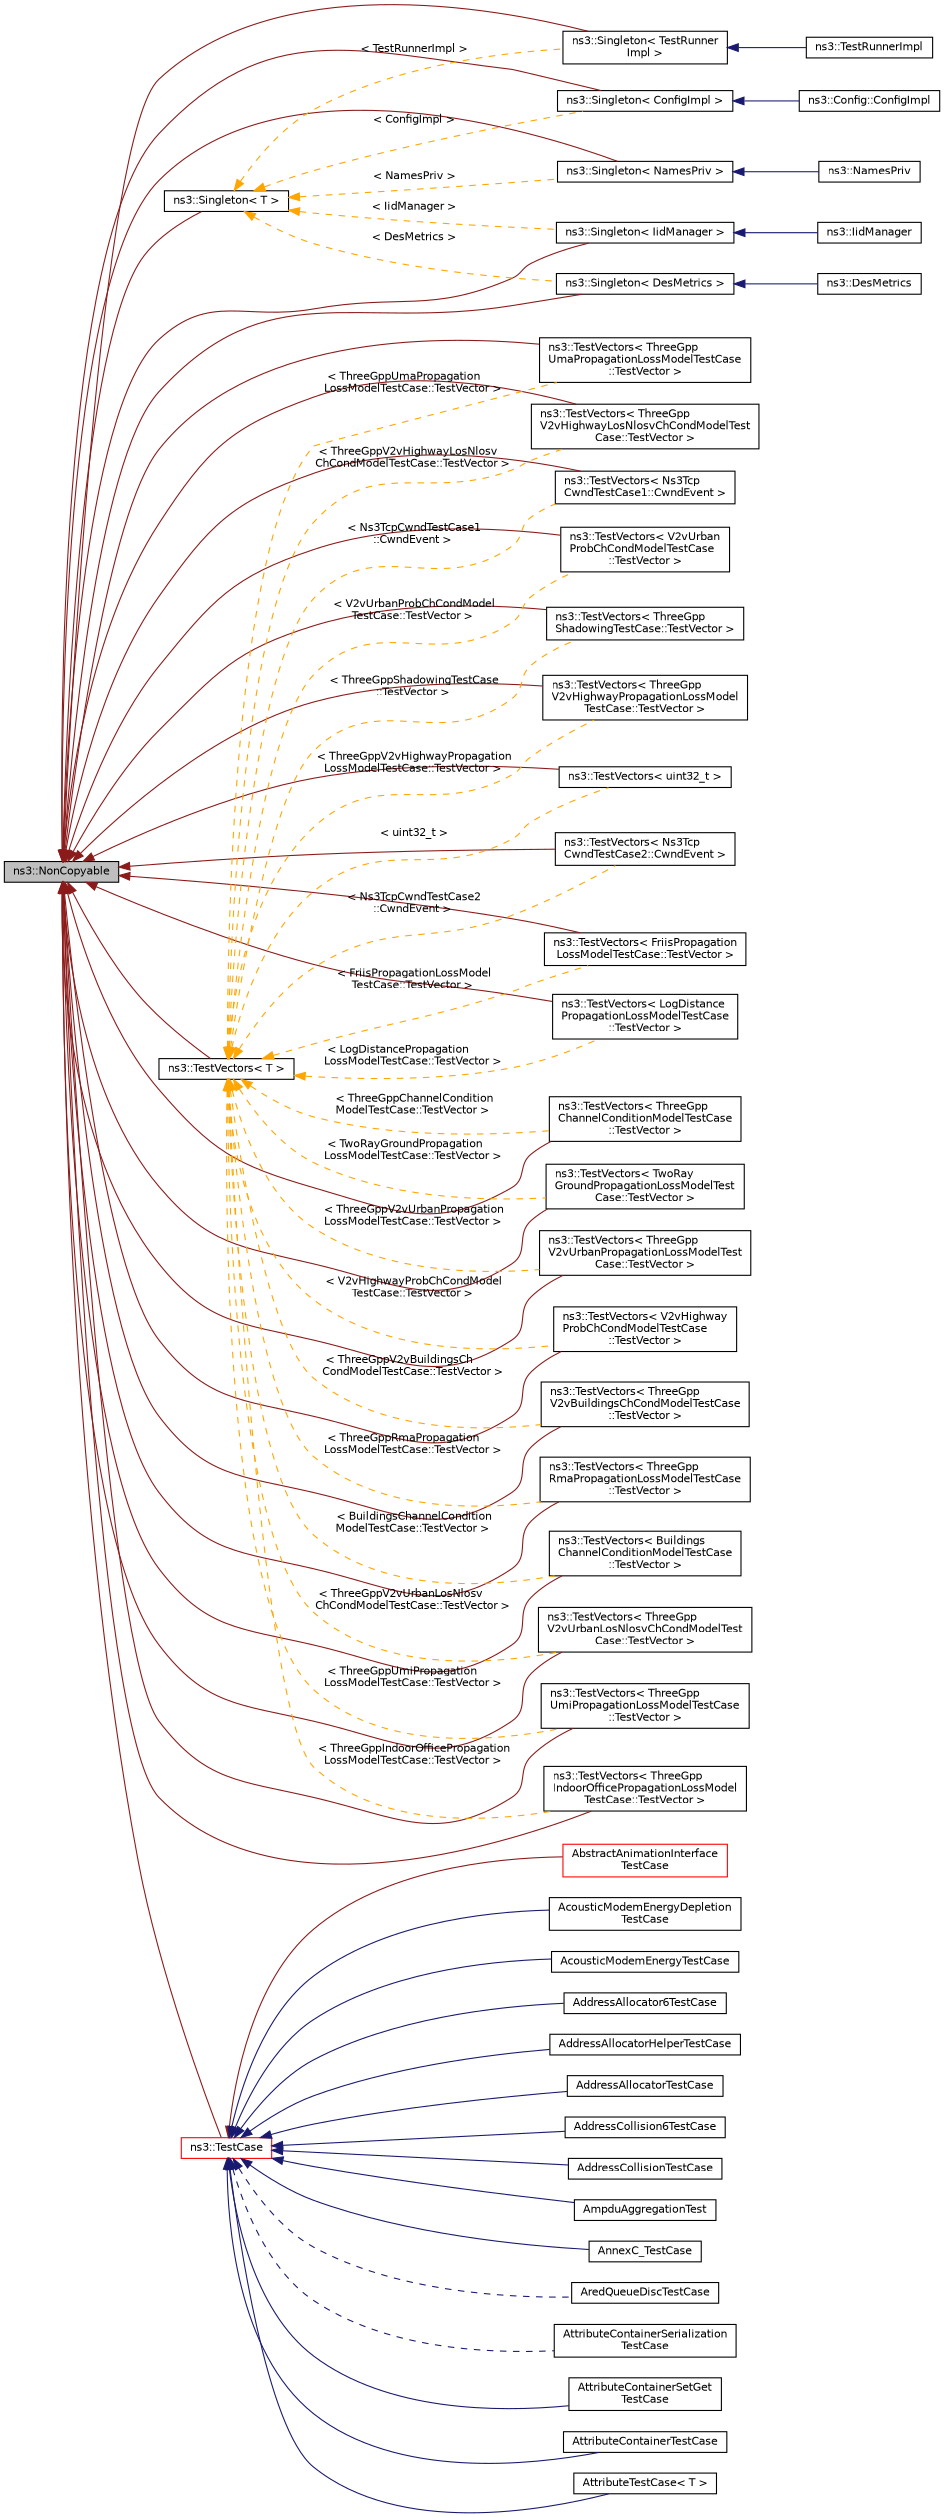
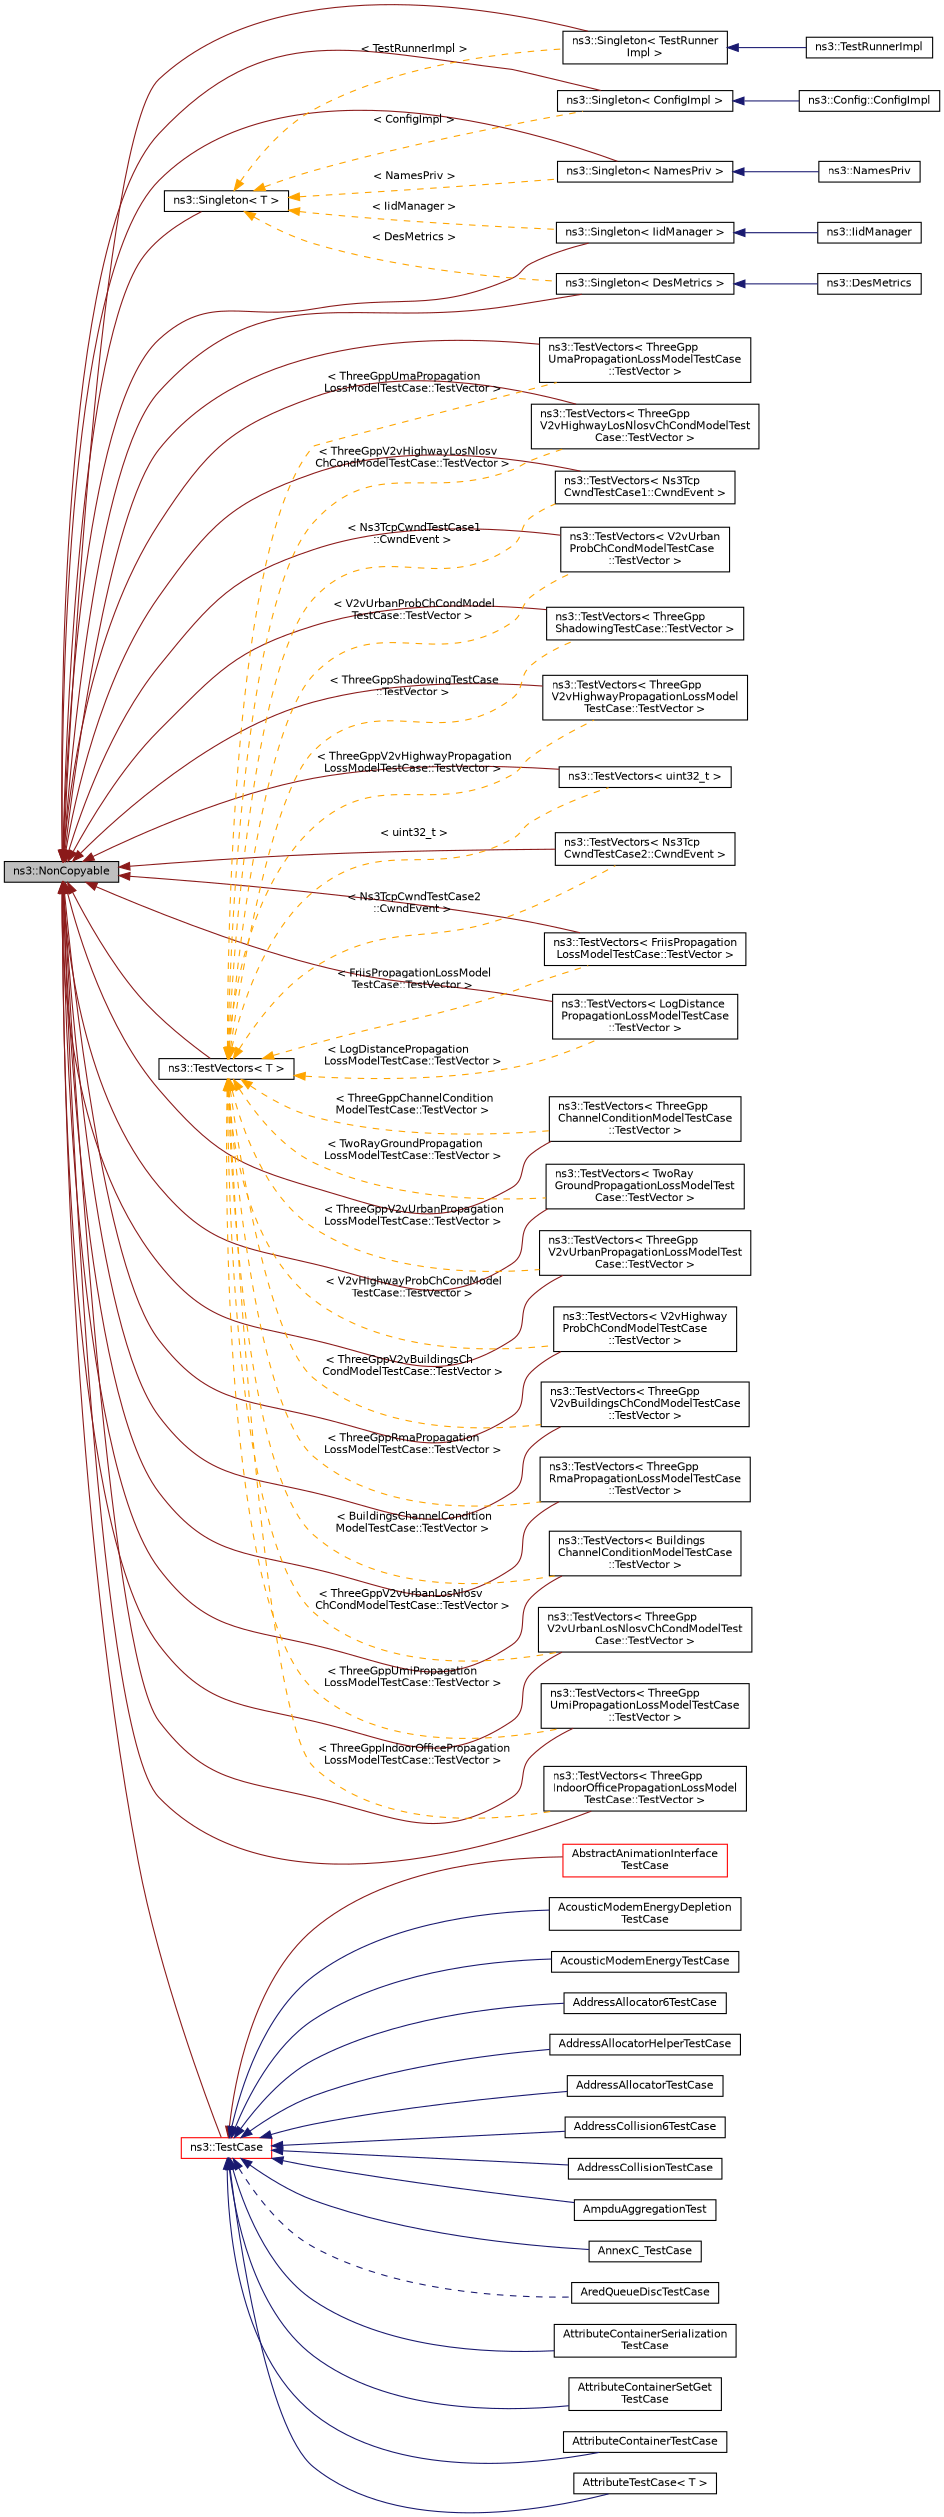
  digraph {
    rankdir=LR
    node [color=black fillcolor=white fontname=Helvetica fontsize=10 shape=record style=filled]
    edge [color=firebrick4 dir=back fontname=Helvetica fontsize=10 labelfontname=Helvetica labelfontsize=10 style=solid]
    n1 [fillcolor=grey75 fontcolor=black height=0.2 label="ns3::NonCopyable" width=0.4]
    n2 [height=0.2 label="ns3::Singleton\< TestRunner\lImpl \>" width=0.4]
    n3 [height=0.2 label="ns3::Singleton\< NamesPriv \>" width=0.4]
    n4 [height=0.2 label="ns3::Singleton\< ConfigImpl \>" width=0.4]
    n5 [height=0.2 label="ns3::Singleton\< IidManager \>" width=0.4]
    n6 [height=0.2 label="ns3::Singleton\< DesMetrics \>" width=0.4]
    n7 [height=0.2 label="ns3::TestVectors\< ThreeGpp\lV2vHighwayLosNlosvChCondModelTest\lCase::TestVector \>" width=0.4]
    n8 [height=0.2 label="ns3::TestVectors\< ThreeGpp\lShadowingTestCase::TestVector \>" width=0.4]
    n9 [height=0.2 label="ns3::TestVectors\< V2vUrban\lProbChCondModelTestCase\l::TestVector \>" width=0.4]
    n10 [height=0.2 label="ns3::TestVectors\< uint32_t \>" width=0.4]
    n11 [height=0.2 label="ns3::TestVectors\< ThreeGpp\lV2vHighwayPropagationLossModel\lTestCase::TestVector \>" width=0.4]
    n12 [height=0.2 label="ns3::TestVectors\< Ns3Tcp\lCwndTestCase2::CwndEvent \>" width=0.4]
    n13 [height=0.2 label="ns3::TestVectors\< ThreeGpp\lUmaPropagationLossModelTestCase\l::TestVector \>" width=0.4]
    n14 [height=0.2 label="ns3::TestVectors\< Ns3Tcp\lCwndTestCase1::CwndEvent \>" width=0.4]
    n15 [height=0.2 label="ns3::TestVectors\< FriisPropagation\lLossModelTestCase::TestVector \>" width=0.4]
    n16 [height=0.2 label="ns3::TestVectors\< ThreeGpp\lChannelConditionModelTestCase\l::TestVector \>" width=0.4]
    n17 [height=0.2 label="ns3::TestVectors\< Buildings\lChannelConditionModelTestCase\l::TestVector \>" width=0.4]
    n18 [height=0.2 label="ns3::TestVectors\< TwoRay\lGroundPropagationLossModelTest\lCase::TestVector \>" width=0.4]
    n19 [height=0.2 label="ns3::TestVectors\< ThreeGpp\lRmaPropagationLossModelTestCase\l::TestVector \>" width=0.4]
    n20 [height=0.2 label="ns3::TestVectors\< LogDistance\lPropagationLossModelTestCase\l::TestVector \>" width=0.4]
    n21 [height=0.2 label="ns3::TestVectors\< ThreeGpp\lV2vUrbanPropagationLossModelTest\lCase::TestVector \>" width=0.4]
    n22 [height=0.2 label="ns3::TestVectors\< ThreeGpp\lV2vBuildingsChCondModelTestCase\l::TestVector \>" width=0.4]
    n23 [height=0.2 label="ns3::TestVectors\< ThreeGpp\lV2vUrbanLosNlosvChCondModelTest\lCase::TestVector \>" width=0.4]
    n24 [height=0.2 label="ns3::TestVectors\< ThreeGpp\lUmiPropagationLossModelTestCase\l::TestVector \>" width=0.4]
    n25 [height=0.2 label="ns3::TestVectors\< V2vHighway\lProbChCondModelTestCase\l::TestVector \>" width=0.4]
    n26 [height=0.2 label="ns3::TestVectors\< ThreeGpp\lIndoorOfficePropagationLossModel\lTestCase::TestVector \>" width=0.4]
    n27 [height=0.2 label="ns3::Singleton\< T \>" width=0.4]
    n28 [color=red height=0.2 label="ns3::TestCase" width=0.4]
    n29 [height=0.2 label="ns3::TestVectors\< T \>" width=0.4]
    n30 [height=0.2 label="ns3::TestRunnerImpl" width=0.4]
    n31 [height=0.2 label="ns3::NamesPriv" width=0.4]
    n32 [height=0.2 label="ns3::Config::ConfigImpl" width=0.4]
    n33 [height=0.2 label="ns3::IidManager" width=0.4]
    n34 [height=0.2 label="ns3::DesMetrics" width=0.4]
    n35 [color=red height=0.2 label="AbstractAnimationInterface\lTestCase" width=0.4]
    n36 [height=0.2 label="AcousticModemEnergyDepletion\lTestCase" width=0.4]
    n37 [height=0.2 label=AcousticModemEnergyTestCase width=0.4]
    n38 [height=0.2 label=AddressAllocator6TestCase width=0.4]
    n39 [height=0.2 label=AddressAllocatorHelperTestCase width=0.4]
    n40 [height=0.2 label=AddressAllocatorTestCase width=0.4]
    n41 [height=0.2 label=AddressCollision6TestCase width=0.4]
    n42 [height=0.2 label=AddressCollisionTestCase width=0.4]
    n43 [height=0.2 label=AmpduAggregationTest width=0.4]
    n44 [height=0.2 label=AnnexC_TestCase width=0.4]
    n45 [height=0.2 label=AredQueueDiscTestCase width=0.4]
    n46 [height=0.2 label="AttributeContainerSerialization\lTestCase" width=0.4]
    n47 [height=0.2 label="AttributeContainerSetGet\lTestCase" width=0.4]
    n48 [height=0.2 label=AttributeContainerTestCase width=0.4]
    n49 [height=0.2 label="AttributeTestCase\< T \>" width=0.4]
    n1 -> n2
    n1 -> n3
    n1 -> n4
    n1 -> n5
    n1 -> n6
    n1 -> n7
    n1 -> n8
    n1 -> n9
    n1 -> n10
    n1 -> n11
    n1 -> n12
    n1 -> n13
    n1 -> n14
    n1 -> n15
    n1 -> n16
    n1 -> n17
    n1 -> n18
    n1 -> n19
    n1 -> n20
    n1 -> n21
    n1 -> n22
    n1 -> n23
    n1 -> n24
    n1 -> n25
    n1 -> n26
    n1 -> n27
    n1 -> n28
    n1 -> n29
    n2 -> n30 [color=midnightblue]
    n3 -> n31 [color=midnightblue]
    n4 -> n32 [color=midnightblue]
    n5 -> n33 [color=midnightblue]
    n6 -> n34 [color=midnightblue]
    n27 -> n2 [color=orange label=" \< TestRunnerImpl \>" style=dashed]
    n27 -> n3 [color=orange label=" \< NamesPriv \>" style=dashed]
    n27 -> n4 [color=orange label=" \< ConfigImpl \>" style=dashed]
    n27 -> n5 [color=orange label=" \< IidManager \>" style=dashed]
    n27 -> n6 [color=orange label=" \< DesMetrics \>" style=dashed]
    n28 -> n35
    n28 -> n36 [color=midnightblue]
    n28 -> n37 [color=midnightblue]
    n28 -> n38 [color=midnightblue]
    n28 -> n39 [color=midnightblue]
    n28 -> n40 [color=midnightblue]
    n28 -> n41 [color=midnightblue]
    n28 -> n42 [color=midnightblue]
    n28 -> n43 [color=midnightblue]
    n28 -> n44 [color=midnightblue]
    n28 -> n45 [color=midnightblue style=dashed]
-   n28 -> n46 [color=midnightblue style=dashed]
+   n28 -> n46 [color=midnightblue]
    n28 -> n47 [color=midnightblue]
    n28 -> n48 [color=midnightblue]
    n28 -> n49 [color=midnightblue]
    n29 -> n7 [color=orange label=" \< ThreeGppV2vHighwayLosNlosv\lChCondModelTestCase::TestVector \>" style=dashed]
    n29 -> n8 [color=orange label=" \< ThreeGppShadowingTestCase\l::TestVector \>" style=dashed]
    n29 -> n9 [color=orange label=" \< V2vUrbanProbChCondModel\lTestCase::TestVector \>" style=dashed]
    n29 -> n10 [color=orange label=" \< uint32_t \>" style=dashed]
    n29 -> n11 [color=orange label=" \< ThreeGppV2vHighwayPropagation\lLossModelTestCase::TestVector \>" style=dashed]
    n29 -> n12 [color=orange label=" \< Ns3TcpCwndTestCase2\l::CwndEvent \>" style=dashed]
    n29 -> n13 [color=orange label=" \< ThreeGppUmaPropagation\lLossModelTestCase::TestVector \>" style=dashed]
    n29 -> n14 [color=orange label=" \< Ns3TcpCwndTestCase1\l::CwndEvent \>" style=dashed]
    n29 -> n15 [color=orange label=" \< FriisPropagationLossModel\lTestCase::TestVector \>" style=dashed]
    n29 -> n16 [color=orange label=" \< ThreeGppChannelCondition\lModelTestCase::TestVector \>" style=dashed]
    n29 -> n17 [color=orange label=" \< BuildingsChannelCondition\lModelTestCase::TestVector \>" style=dashed]
    n29 -> n18 [color=orange label=" \< TwoRayGroundPropagation\lLossModelTestCase::TestVector \>" style=dashed]
    n29 -> n19 [color=orange label=" \< ThreeGppRmaPropagation\lLossModelTestCase::TestVector \>" style=dashed]
    n29 -> n20 [color=orange label=" \< LogDistancePropagation\lLossModelTestCase::TestVector \>" style=dashed]
    n29 -> n21 [color=orange label=" \< ThreeGppV2vUrbanPropagation\lLossModelTestCase::TestVector \>" style=dashed]
    n29 -> n22 [color=orange label=" \< ThreeGppV2vBuildingsCh\lCondModelTestCase::TestVector \>" style=dashed]
    n29 -> n23 [color=orange label=" \< ThreeGppV2vUrbanLosNlosv\lChCondModelTestCase::TestVector \>" style=dashed]
    n29 -> n24 [color=orange label=" \< ThreeGppUmiPropagation\lLossModelTestCase::TestVector \>" style=dashed]
    n29 -> n25 [color=orange label=" \< V2vHighwayProbChCondModel\lTestCase::TestVector \>" style=dashed]
    n29 -> n26 [color=orange label=" \< ThreeGppIndoorOfficePropagation\lLossModelTestCase::TestVector \>" style=dashed]
  }
